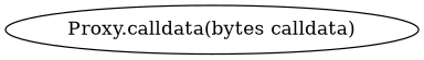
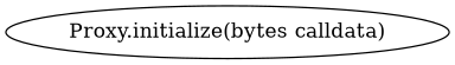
  digraph {
-   "Proxy.initialize(bytes calldata)" [height=0.5 width=3.599 label="Proxy.calldata(bytes calldata)"]
+   "Proxy.initialize(bytes calldata)" [height=0.5 width=3.599]
  }
